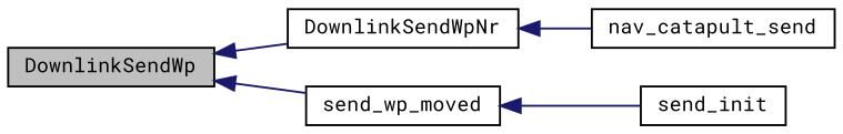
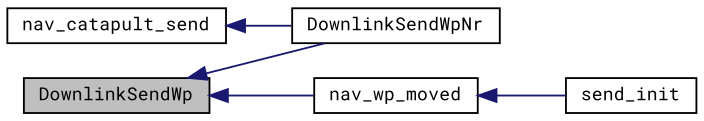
  digraph {
    fontname="Roboto Mono"
    rankdir=LR
    node [color=black fillcolor=white fontname="Roboto Mono" fontsize=10 shape=record style=filled]
    edge [color=midnightblue dir=back fontname="Roboto Mono" fontsize=10 labelfontname=FreeSans labelfontsize=10 style=solid]
    n1 [fillcolor=grey75 fontcolor=black height=0.2 label=DownlinkSendWp width=0.4]
    n2 [height=0.2 label=DownlinkSendWpNr width=0.4]
-   n3 [height=0.2 label=send_wp_moved width=0.4]
+   n3 [height=0.2 label=nav_wp_moved width=0.4]
    n4 [height=0.2 label=nav_catapult_send width=0.4]
    n5 [height=0.2 label=send_init width=0.4]
    n1 -> n2
    n1 -> n3
-   n2 -> n4
+   n4 -> n2
    n3 -> n5
  }
